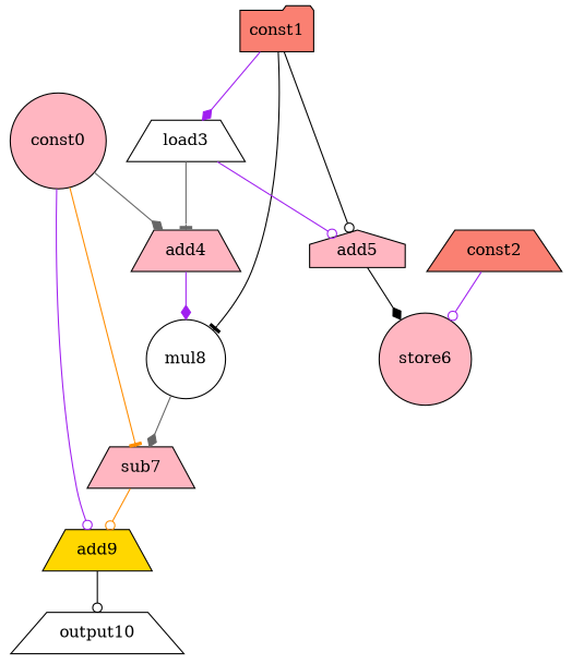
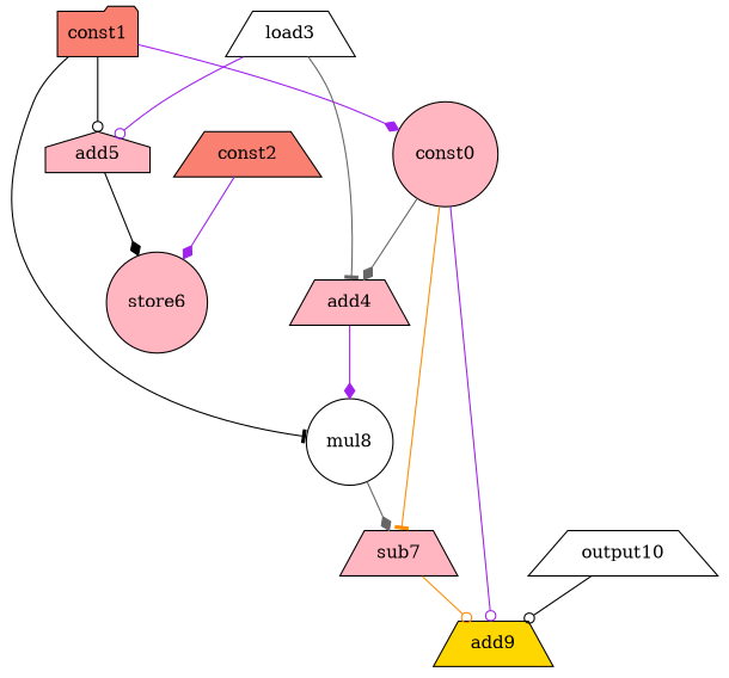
  digraph {
    node [fillcolor=lightpink opcode=const shape=trapezium style=filled]
    edge [arrowhead=diamond color=purple operand=0]
    const0 [shape=circle]
    add4 [opcode=add]
    sub7 [opcode=sub]
    add9 [fillcolor=gold opcode=add]
    mul8 [fillcolor=white opcode=mul shape=circle]
    output10 [fillcolor=white opcode=output]
    const1 [fillcolor=salmon shape=folder]
    load3 [fillcolor=white opcode=load]
    add5 [opcode=add shape=house]
    store6 [opcode=store shape=circle]
    const2 [fillcolor=salmon]
    const0 -> add4 [color=gray40]
    const0 -> sub7 [arrowhead=tee color=darkorange operand=1]
    const0 -> add9 [arrowhead=odot operand=1]
    add4 -> mul8 [operand=1]
    sub7 -> add9 [arrowhead=odot color=darkorange]
-   add9 -> output10 [arrowhead=odot color=black]
+   output10 -> add9 [arrowhead=odot color=black]
    mul8 -> sub7 [color=gray40]
    const1 -> mul8 [arrowhead=tee color=black]
-   const1 -> load3
+   const1 -> const0
    const1 -> add5 [arrowhead=odot color=black]
    load3 -> add4 [arrowhead=tee color=gray40 operand=1]
    load3 -> add5 [arrowhead=odot operand=1]
    add5 -> store6 [color=black operand=1]
-   const2 -> store6 [arrowhead=odot]
+   const2 -> store6
  }
